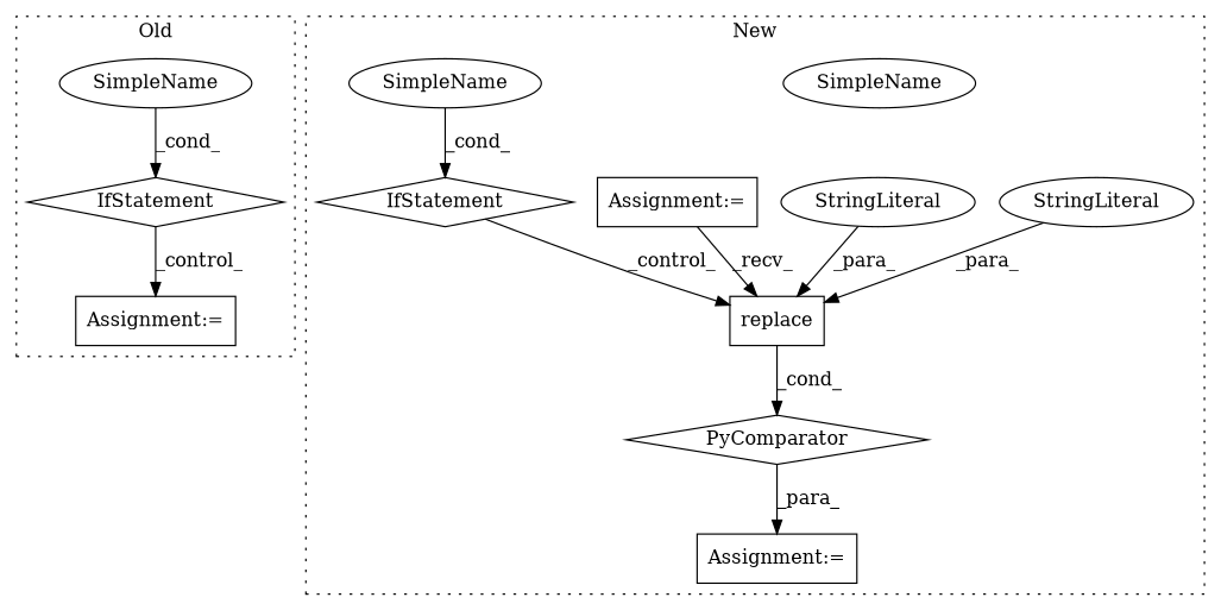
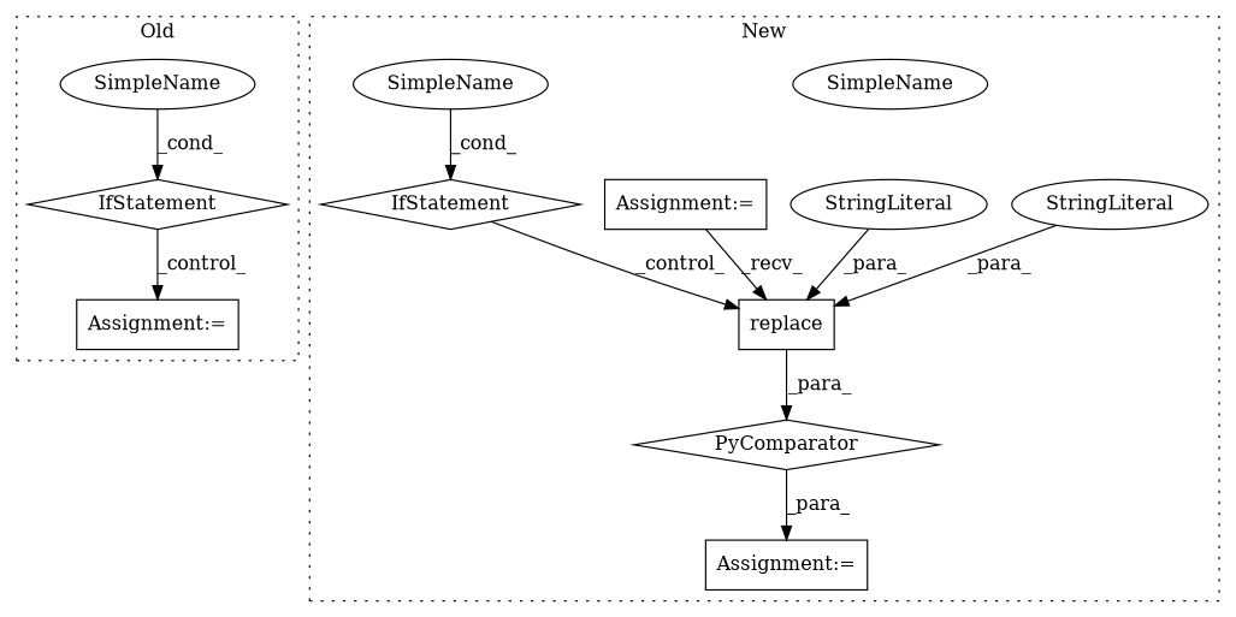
  digraph {
    node [a=7 l=3 s=1229 shape=ellipse]
    n1 [a=25 l="10,2" label=IfStatement s="1226,1264" shape=diamond]
    n2 [l=2 label="Assignment:=" s=1291 shape=box]
    n3 [a=42 label=SimpleName l="" s=""]
    n4 [a=32 l="8,1" label=replace s="1149,1164" shape=box]
    n5 [a=45 label=StringLiteral s=1161]
    n6 [a=45 label=StringLiteral s=1157]
    n7 [l=1 label="Assignment:=" s=1121 shape=box]
    n8 [l=1 label="Assignment:=" s=831 shape=box]
    n9 [a=25 l=25 label=IfStatement shape=diamond]
    n10 [a=42 l=5 label=SimpleName s=1249]
    n11 [a=113 l=25 label=PyComparator shape=diamond]
    n12 [a=42 l=5 label=SimpleName s=1249]
    subgraph cluster_1 {
      label=Old
      style=dotted
      n1
      n2
      n3
    }
    subgraph cluster_2 {
      label=New
      style=dotted
      n4
      n5
      n6
      n7
      n8
      n9
      n10
      n11
      n12
    }
    n1 -> n2 [label=_control_]
    n3 -> n1 [label=_cond_]
-   n4 -> n11 [label=_cond_]
+   n4 -> n11 [label=_para_]
    n5 -> n4 [label=_para_]
    n6 -> n4 [label=_para_]
    n8 -> n4 [label=_recv_]
    n9 -> n4 [label=_control_]
    n11 -> n7 [label=_para_]
    n12 -> n9 [label=_cond_]
  }
